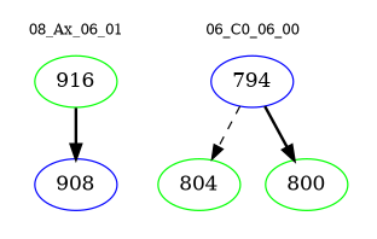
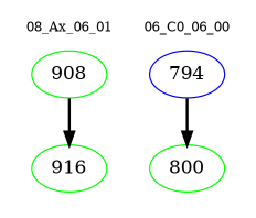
  digraph {
    node [color=green]
    edge [color=black style=bold]
-   n1 [color=blue label=908]
+   n1 [label=908]
    n2 [label=916]
    n3 [color=blue label=794]
-   n4 [label=804]
    n5 [label=800]
    subgraph cluster_1 {
      color=white
      fontsize=10
      label="08_Ax_06_01"
      n1
      n2
    }
    subgraph cluster_2 {
      color=white
      fontsize=10
      label="06_C0_06_00"
      n3
-     n4
      n5
    }
-   n2 -> n1
-   n3 -> n4 [style=dashed]
+   n1 -> n2
    n3 -> n5
  }
